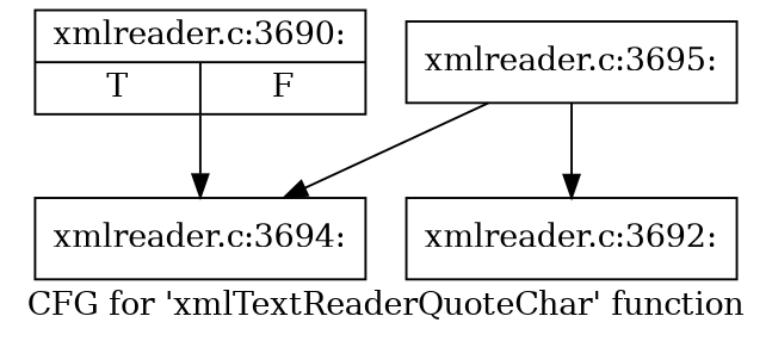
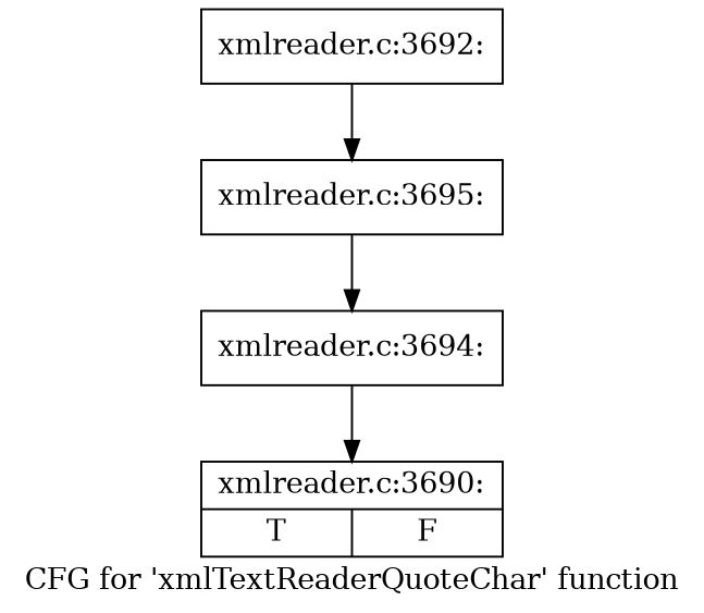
  digraph {
    label="CFG for 'xmlTextReaderQuoteChar' function"
    node [shape=record]
    n1 [label="{xmlreader.c:3690:|{<s0>T|<s1>F}}"]
    n2 [label="{xmlreader.c:3694:}"]
    n3 [label="{xmlreader.c:3692:}"]
    n4 [label="{xmlreader.c:3695:}"]
-   n1 -> n2
-   n4 -> n3
+   n2 -> n1
+   n3 -> n4
    n4 -> n2
  }
